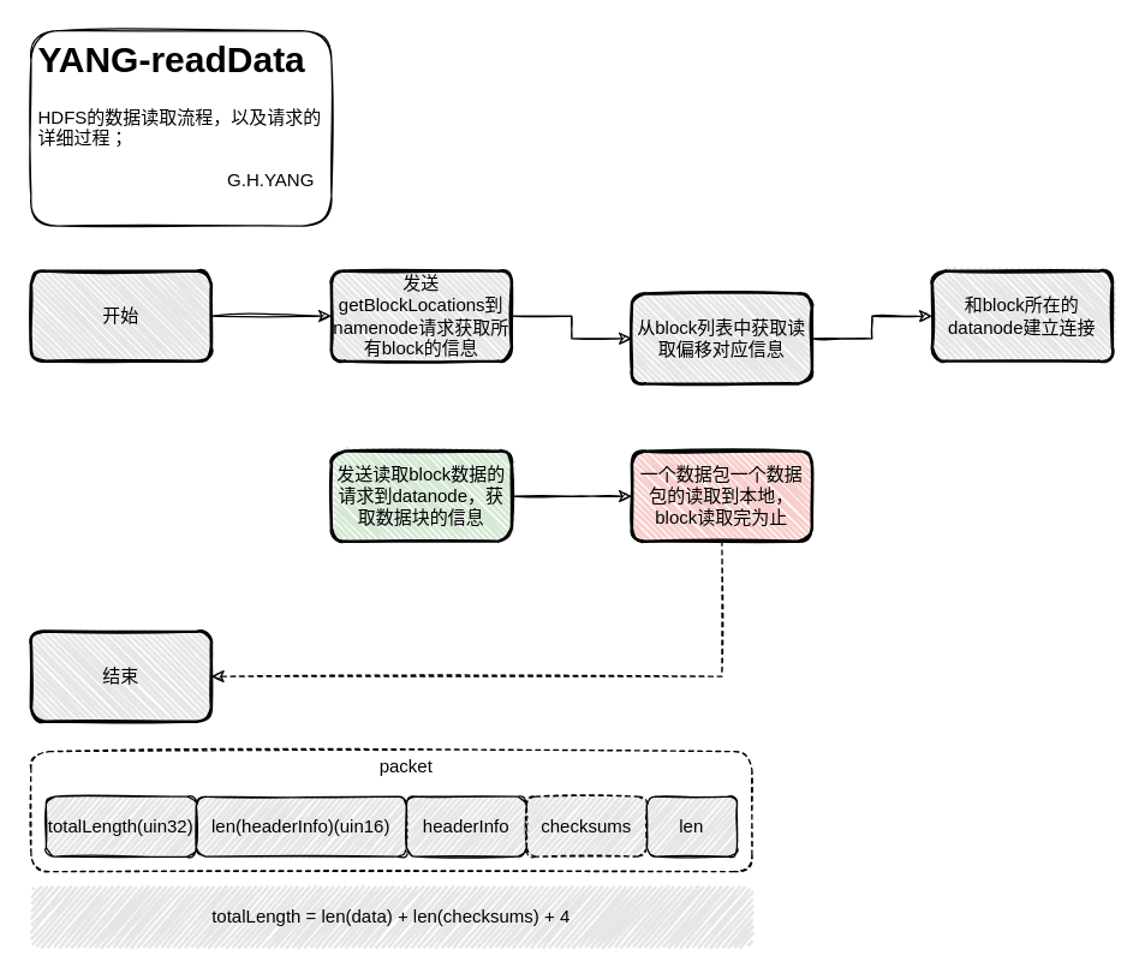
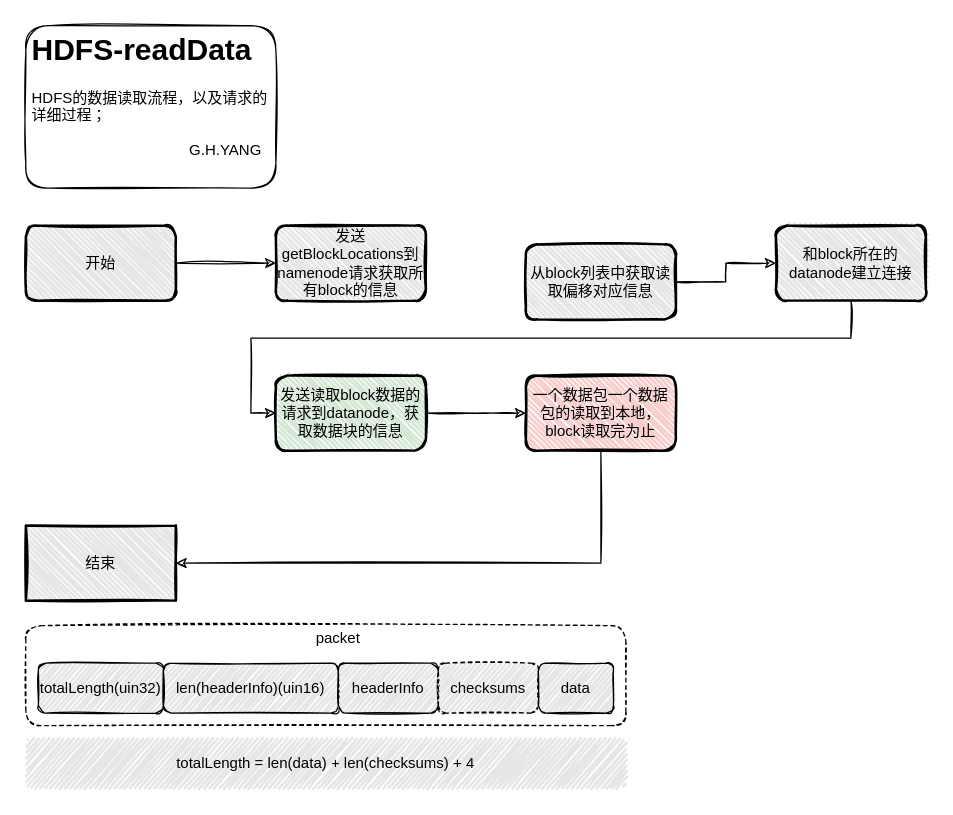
  <mxCell id="0" />
  <mxCell id="1" parent="0" />
  <mxCell id="2" value="" style="edgeStyle=orthogonalEdgeStyle;rounded=0;orthogonalLoop=1;jettySize=auto;html=1;sketch=1;" parent="1" source="3" target="5" edge="1"><mxGeometry relative="1" as="geometry" /></mxCell>
  <mxCell id="3" value="开始" style="rounded=1;whiteSpace=wrap;html=1;strokeWidth=2;fillWeight=2;hachureGap=3;hachureAngle=45;sketch=1;fillColor=#E6E6E6;jiggle=1;" parent="1" vertex="1"><mxGeometry x="20" y="180" width="120" height="60" as="geometry" /></mxCell>
- <mxCell id="4" value="" style="edgeStyle=orthogonalEdgeStyle;rounded=0;sketch=1;orthogonalLoop=1;jettySize=auto;html=1;" parent="1" source="5" target="7" edge="1"><mxGeometry relative="1" as="geometry" /></mxCell>
  <mxCell id="5" value="发送getBlockLocations到namenode请求获取所有block的信息" style="rounded=1;whiteSpace=wrap;html=1;strokeWidth=2;fillWeight=2;hachureGap=3;hachureAngle=45;sketch=1;fillColor=#E6E6E6;" parent="1" vertex="1"><mxGeometry x="220" y="180" width="120" height="60" as="geometry" /></mxCell>
  <mxCell id="6" value="" style="edgeStyle=orthogonalEdgeStyle;rounded=0;sketch=1;orthogonalLoop=1;jettySize=auto;html=1;" parent="1" source="7" target="11" edge="1"><mxGeometry relative="1" as="geometry" /></mxCell>
  <mxCell id="7" value="从block列表中获取读取偏移对应信息" style="whiteSpace=wrap;html=1;rounded=1;strokeWidth=2;fillColor=#E6E6E6;sketch=1;fillWeight=2;hachureGap=3;hachureAngle=45;" parent="1" vertex="1"><mxGeometry x="420" y="195" width="120" height="60" as="geometry" /></mxCell>
- <mxCell id="8" value="&lt;h1&gt;YANG-readData&lt;/h1&gt;&lt;p&gt;HDFS的数据读取流程，以及请求的详细过程；&lt;/p&gt;" style="text;html=1;strokeColor=none;fillColor=none;spacing=5;spacingTop=-20;whiteSpace=wrap;overflow=hidden;rounded=0;fillWeight=2;hachureGap=3;jiggle=1;" parent="1" vertex="1"><mxGeometry x="20" y="20" width="200" height="80" as="geometry" /></mxCell>
+ <mxCell id="8" value="&lt;h1&gt;HDFS-readData&lt;/h1&gt;&lt;p&gt;HDFS的数据读取流程，以及请求的详细过程；&lt;/p&gt;" style="text;html=1;strokeColor=none;fillColor=none;spacing=5;spacingTop=-20;whiteSpace=wrap;overflow=hidden;rounded=0;fillWeight=2;hachureGap=3;jiggle=1;" parent="1" vertex="1"><mxGeometry x="20" y="20" width="200" height="80" as="geometry" /></mxCell>
  <mxCell id="9" value="" style="rounded=1;whiteSpace=wrap;html=1;fillWeight=2;hachureGap=3;jiggle=1;sketch=1;fillColor=none;" parent="1" vertex="1"><mxGeometry x="20" y="20" width="200" height="130" as="geometry" /></mxCell>
+ <mxCell id="10" style="edgeStyle=orthogonalEdgeStyle;rounded=0;sketch=1;orthogonalLoop=1;jettySize=auto;html=1;entryX=0;entryY=0.5;entryDx=0;entryDy=0;exitX=0.5;exitY=1;exitDx=0;exitDy=0;" parent="1" source="11" target="13" edge="1"><mxGeometry relative="1" as="geometry" /></mxCell>
  <mxCell id="11" value="和block所在的datanode建立连接" style="whiteSpace=wrap;html=1;rounded=1;strokeWidth=2;fillColor=#E6E6E6;sketch=1;fillWeight=2;hachureGap=3;hachureAngle=45;" parent="1" vertex="1"><mxGeometry x="620" y="180" width="120" height="60" as="geometry" /></mxCell>
  <mxCell id="12" value="" style="edgeStyle=orthogonalEdgeStyle;rounded=0;sketch=1;orthogonalLoop=1;jettySize=auto;html=1;" parent="1" source="13" edge="1"><mxGeometry relative="1" as="geometry"><mxPoint x="420" y="330" as="targetPoint" /></mxGeometry></mxCell>
  <mxCell id="13" value="发送读取block数据的请求到datanode，获取数据块的信息" style="whiteSpace=wrap;html=1;rounded=1;strokeWidth=2;sketch=1;fillWeight=2;hachureGap=3;hachureAngle=45;jiggle=1;fillColor=#d5e8d4;" parent="1" vertex="1"><mxGeometry x="220" y="300" width="120" height="60" as="geometry" /></mxCell>
- <mxCell id="14" style="edgeStyle=orthogonalEdgeStyle;rounded=0;sketch=1;orthogonalLoop=1;jettySize=auto;html=1;entryX=1;entryY=0.5;entryDx=0;entryDy=0;exitX=0.5;exitY=1;exitDx=0;exitDy=0;dashed=1;" parent="1" source="15" target="16" edge="1"><mxGeometry relative="1" as="geometry"><mxPoint x="680" y="360" as="sourcePoint" /></mxGeometry></mxCell>
+ <mxCell id="14" style="edgeStyle=orthogonalEdgeStyle;rounded=0;sketch=1;orthogonalLoop=1;jettySize=auto;html=1;entryX=1;entryY=0.5;entryDx=0;entryDy=0;exitX=0.5;exitY=1;exitDx=0;exitDy=0;" parent="1" source="15" target="16" edge="1"><mxGeometry relative="1" as="geometry"><mxPoint x="680" y="360" as="sourcePoint" /></mxGeometry></mxCell>
  <mxCell id="15" value="一个数据包一个数据包的读取到本地，block读取完为止" style="whiteSpace=wrap;html=1;rounded=1;strokeWidth=2;sketch=1;fillWeight=2;hachureGap=3;hachureAngle=45;jiggle=1;fillStyle=auto;fillColor=#f8cecc;" parent="1" vertex="1"><mxGeometry x="420" y="300" width="120" height="60" as="geometry" /></mxCell>
- <mxCell id="16" value="结束" style="rounded=1;whiteSpace=wrap;html=1;strokeWidth=2;fillWeight=2;hachureGap=3;hachureAngle=45;sketch=1;fillColor=#E6E6E6;jiggle=1;" parent="1" vertex="1"><mxGeometry x="20" y="420" width="120" height="60" as="geometry" /></mxCell>
+ <mxCell id="16" value="结束" style="whiteSpace=wrap;html=1;strokeWidth=2;fillWeight=2;hachureGap=3;hachureAngle=45;sketch=1;fillColor=#E6E6E6;jiggle=1;rounded=0;" parent="1" vertex="1"><mxGeometry x="20" y="420" width="120" height="60" as="geometry" /></mxCell>
  <mxCell id="17" value="G.H.YANG" style="text;html=1;strokeColor=none;fillColor=none;align=center;verticalAlign=middle;whiteSpace=wrap;rounded=0;sketch=1;fillWeight=2;hachureGap=3;jiggle=1;" parent="1" vertex="1"><mxGeometry x="150" y="110" width="60" height="20" as="geometry" /></mxCell>
  <mxCell id="18" value="" style="rounded=1;whiteSpace=wrap;html=1;sketch=1;fillWeight=2;hachureGap=3;jiggle=1;strokeColor=#000000;fillColor=none;dashed=1;" parent="1" vertex="1"><mxGeometry x="20" y="500" width="480" height="80" as="geometry" /></mxCell>
  <mxCell id="19" value="packet" style="text;html=1;strokeColor=none;fillColor=none;align=center;verticalAlign=middle;whiteSpace=wrap;rounded=0;dashed=1;sketch=1;fillWeight=2;hachureGap=3;jiggle=1;" parent="1" vertex="1"><mxGeometry x="225" y="500" width="90" height="20" as="geometry" /></mxCell>
  <mxCell id="20" value="totalLength(uin32)" style="rounded=1;whiteSpace=wrap;html=1;sketch=1;fillWeight=2;hachureGap=3;jiggle=1;strokeColor=#000000;fillColor=#E6E6E6;" parent="1" vertex="1"><mxGeometry x="30" y="530" width="100" height="40" as="geometry" /></mxCell>
  <mxCell id="21" value="len(headerInfo)(uin16)" style="rounded=1;whiteSpace=wrap;html=1;sketch=1;fillWeight=2;hachureGap=3;jiggle=1;strokeColor=#000000;fillColor=#E6E6E6;" parent="1" vertex="1"><mxGeometry x="130" y="530" width="140" height="40" as="geometry" /></mxCell>
  <mxCell id="22" value="headerInfo" style="rounded=1;whiteSpace=wrap;html=1;sketch=1;fillWeight=2;hachureGap=3;jiggle=1;strokeColor=#000000;fillColor=#E6E6E6;" parent="1" vertex="1"><mxGeometry x="270" y="530" width="80" height="40" as="geometry" /></mxCell>
  <mxCell id="23" value="checksums" style="rounded=1;whiteSpace=wrap;html=1;sketch=1;fillWeight=2;hachureGap=3;jiggle=1;strokeColor=#000000;fillColor=#E6E6E6;dashed=1;" parent="1" vertex="1"><mxGeometry x="350" y="530" width="80" height="40" as="geometry" /></mxCell>
- <mxCell id="24" value="len" style="rounded=1;whiteSpace=wrap;html=1;sketch=1;fillWeight=2;hachureGap=3;jiggle=1;strokeColor=#000000;fillColor=#E6E6E6;" parent="1" vertex="1"><mxGeometry x="430" y="530" width="60" height="40" as="geometry" /></mxCell>
+ <mxCell id="24" value="data" style="rounded=1;whiteSpace=wrap;html=1;sketch=1;fillWeight=2;hachureGap=3;jiggle=1;strokeColor=#000000;fillColor=#E6E6E6;" parent="1" vertex="1"><mxGeometry x="430" y="530" width="60" height="40" as="geometry" /></mxCell>
  <mxCell id="25" value="totalLength = len(data) + len(checksums) + 4" style="rounded=1;whiteSpace=wrap;html=1;sketch=1;fillWeight=2;hachureGap=3;jiggle=1;fillColor=#E6E6E6;strokeColor=none;" parent="1" vertex="1"><mxGeometry x="20" y="590" width="480" height="40" as="geometry" /></mxCell>
